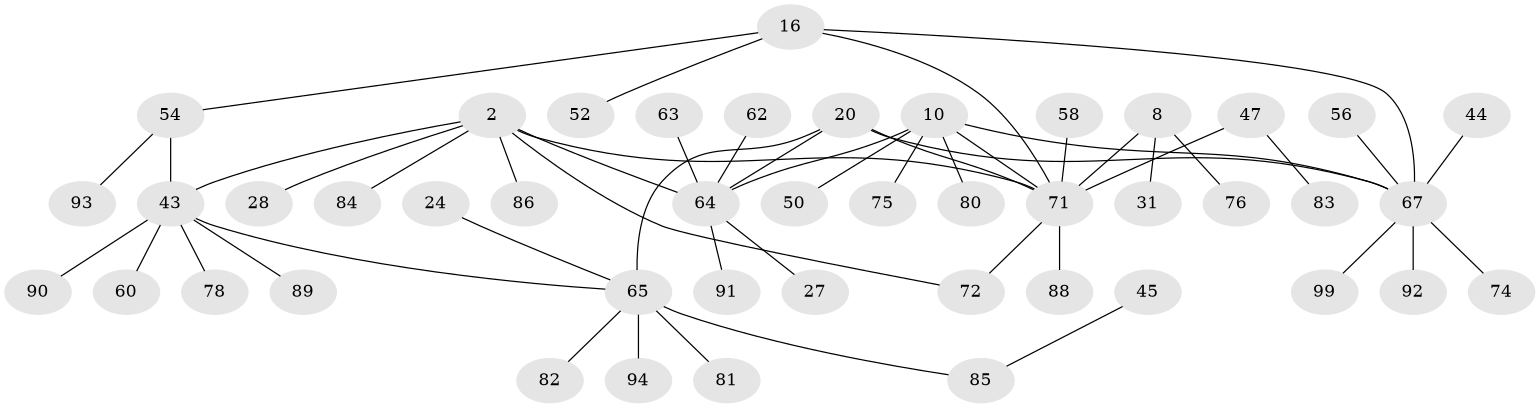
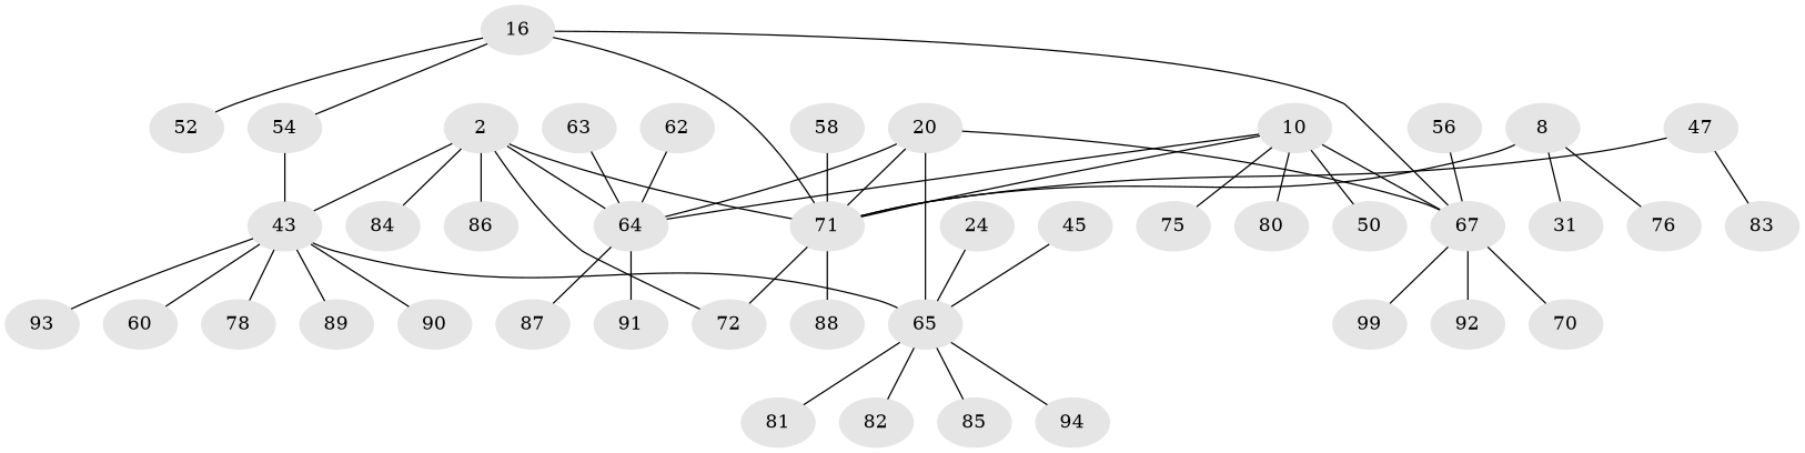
  graph {
    node [color=gray90 style=filled]
    2 [super="+1"]
-   28
    43 [super="+41"]
    64 [super="+4+29+37+49+55"]
    71 [super="+6"]
    72 [super="+61"]
    84 [super="+69"]
    86
    65 [super="+19+22"]
    60 [super="+39"]
    78
    89 [super="+66+68"]
    90 [super="+32"]
    93
-   87 [label=27]
+   87
    91
    88 [super="+77"]
    8 [super="+7"]
    31
    76
    10 [super="+9"]
    50 [super="+30"]
    67 [super="+12+23+25+36+38"]
    75 [super="+48"]
    80
-   70 [label=74]
+   70
    n27 [label=99 super="+46"]
    92 [super="+40"]
    16 [super="+13"]
    52
    54
    20 [super="+18"]
    81
    82
    85 [super="+26"]
    94 [super="+73"]
    24
-   44
    45
    47
    83
    56
    58
    62
    63 [super="+42"]
-   2 -- 28
    2 -- 43
    2 -- 64 [weight=4]
    2 -- 71
    2 -- 72
    2 -- 84
    2 -- 86
    43 -- 65
    43 -- 60
    43 -- 78
    43 -- 89
    43 -- 90
-   54 -- 93
+   43 -- 93
    64 -- 87
    64 -- 91
    71 -- 72 [weight=2]
    71 -- 88
    65 -- 81
    65 -- 82
    65 -- 85
    65 -- 94
    8 -- 71 [weight=4]
    8 -- 31
    8 -- 76
    10 -- 64
    10 -- 71
    10 -- 50
    10 -- 67 [weight=4]
    10 -- 75
    10 -- 80
    67 -- 70
    67 -- n27
    67 -- 92
    16 -- 71
    16 -- 67
    16 -- 52
    16 -- 54
    54 -- 43 [weight=4]
    20 -- 64
    20 -- 71
    20 -- 65 [weight=4]
    20 -- 67
    24 -- 65
-   44 -- 67
-   45 -- 85
+   45 -- 65
    47 -- 71
    47 -- 83
    56 -- 67
    58 -- 71
    62 -- 64
    63 -- 64
  }
